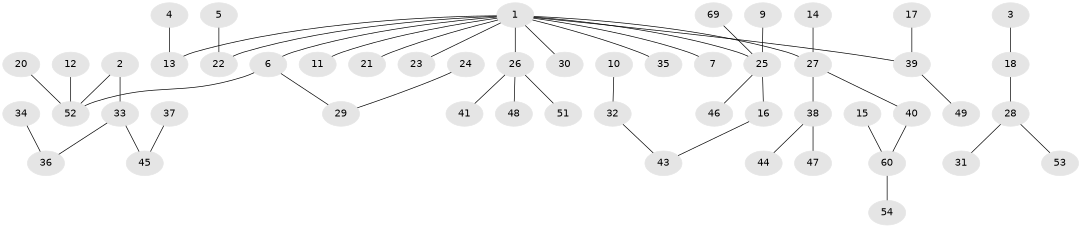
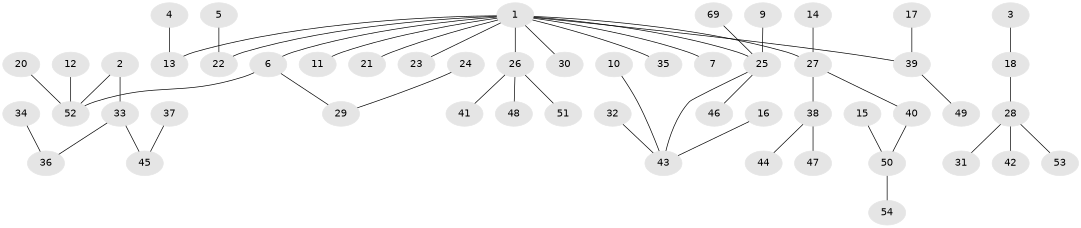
  graph {
    fontname="DejaVu Sans"
    node [color=gray90 fontname="DejaVu Sans" style=filled]
    edge [fontname="DejaVu Sans" weight=1.0]
    1
    6
    7
    11
    13
    21
    22
    23
    25
    26
    27
    30
    35
    39
    52
    29
    43
    46
    41
    48
    51
    38
    40
    49
    2
    33
    36
    45
    3
    18
    28
    4
    5
    9
    10
    12
    14
    15
-   50 [label=60]
+   50
    54
    16
    17
    31
+   42
    53
    n46 [label=69]
    20
    24
    44
    47
    32
    34
    37
    1 -- 6
    1 -- 7
    1 -- 11
    1 -- 13
    1 -- 21
    1 -- 22
    1 -- 23
    1 -- 25
    1 -- 26
    1 -- 27
    1 -- 30
    1 -- 35
    1 -- 39
    6 -- 52
    6 -- 29
-   25 -- 16
+   25 -- 43
    25 -- 46
    26 -- 41
    26 -- 48
    26 -- 51
    27 -- 38
    27 -- 40
    39 -- 49
    38 -- 44
    38 -- 47
    40 -- 50
    2 -- 52
    2 -- 33
    33 -- 36
    33 -- 45
    3 -- 18
    18 -- 28
    28 -- 31
+   28 -- 42
    28 -- 53
    4 -- 13
    5 -- 22
    9 -- 25
-   10 -- 32
+   10 -- 43
    12 -- 52
    14 -- 27
    15 -- 50
    50 -- 54
    16 -- 43
    17 -- 39
    n46 -- 25
    20 -- 52
    24 -- 29
    32 -- 43
    34 -- 36
    37 -- 45
  }
